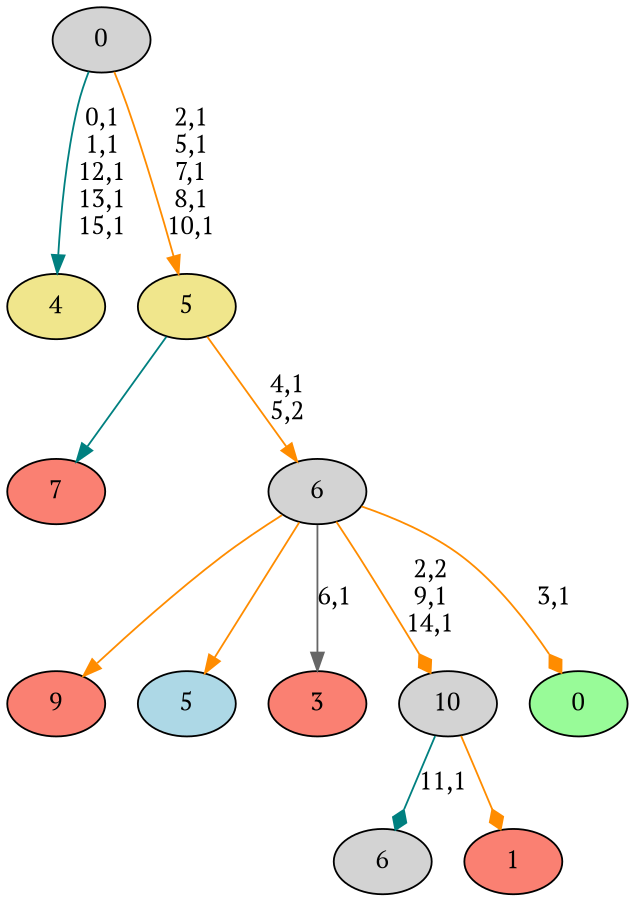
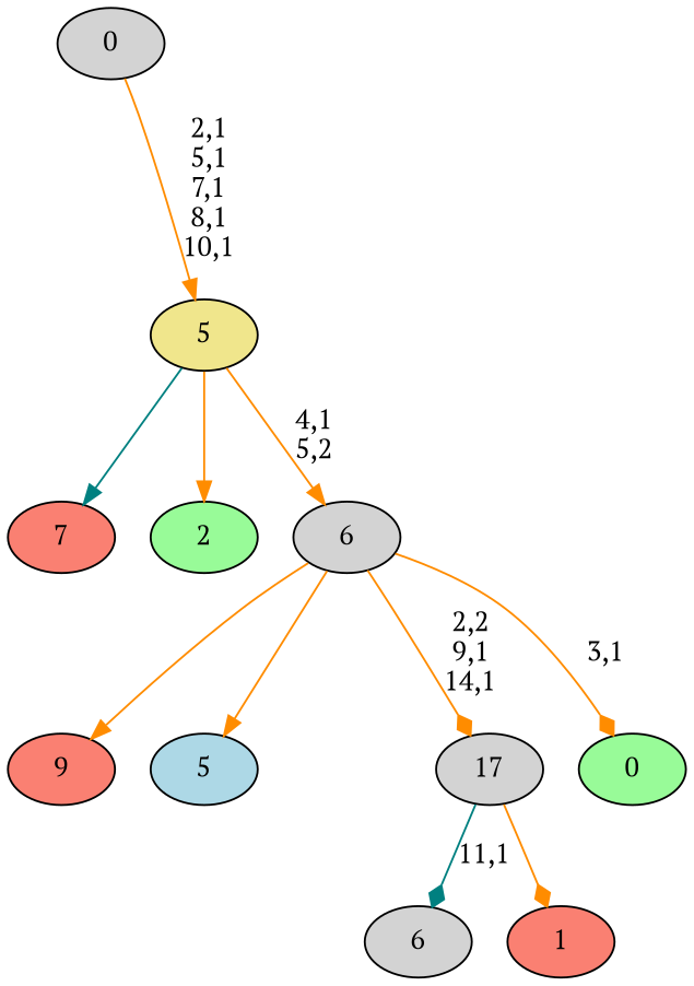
  digraph {
    fontname="PT Serif"
    node [fillcolor=salmon fontname="PT Serif" style=filled]
    edge [arrowhead=normal color=darkorange fontname="PT Serif"]
    n1 [label=9]
    n2 [label=7]
    n3 [fillcolor=lightgrey label=6]
    n4 [fillcolor=lightblue label=5]
-   n5 [fillcolor=khaki label=4]
-   n6 [label=3]
+   n7 [fillcolor=palegreen label=2]
    n8 [label=1]
-   10 [fillcolor=lightgrey]
+   10 [fillcolor=lightgrey label=17]
    n10 [fillcolor=palegreen label=0]
    6 [fillcolor=lightgrey]
    5 [fillcolor=khaki]
    0 [fillcolor=lightgrey]
    10 -> n3 [arrowhead=diamond color=teal label="11,1"]
    10 -> n8 [arrowhead=diamond]
    6 -> n1
    6 -> n4
-   6 -> n6 [color=gray40 label="6,1"]
    6 -> 10 [arrowhead=diamond label="2,2\n9,1\n14,1"]
    6 -> n10 [arrowhead=diamond label="3,1"]
    5 -> n2 [color=teal]
+   5 -> n7
    5 -> 6 [label="4,1\n5,2"]
-   0 -> n5 [color=teal label="0,1\n1,1\n12,1\n13,1\n15,1"]
    0 -> 5 [label="2,1\n5,1\n7,1\n8,1\n10,1"]
  }
